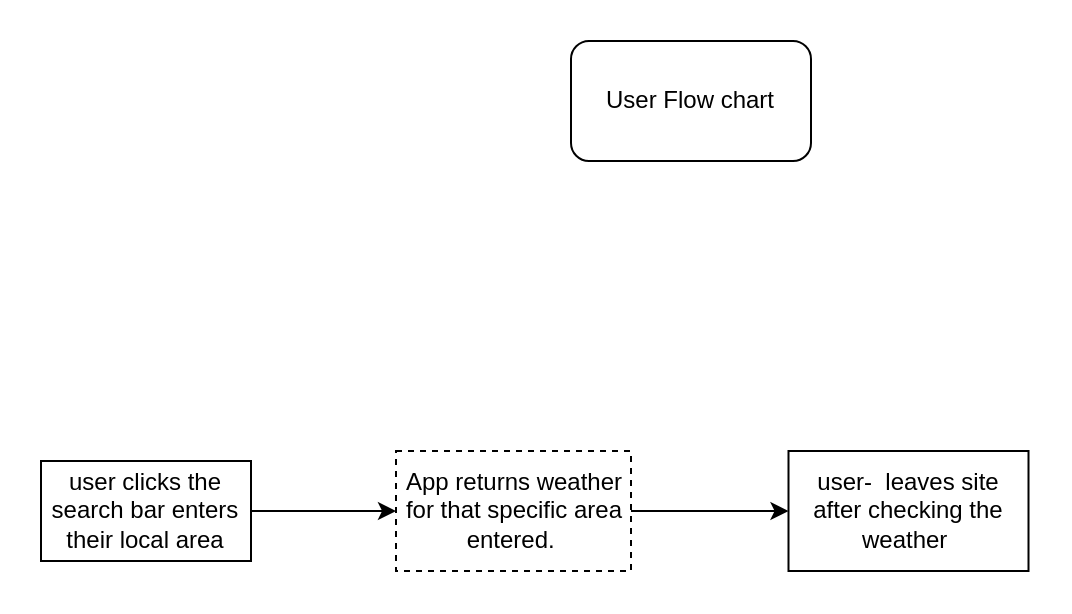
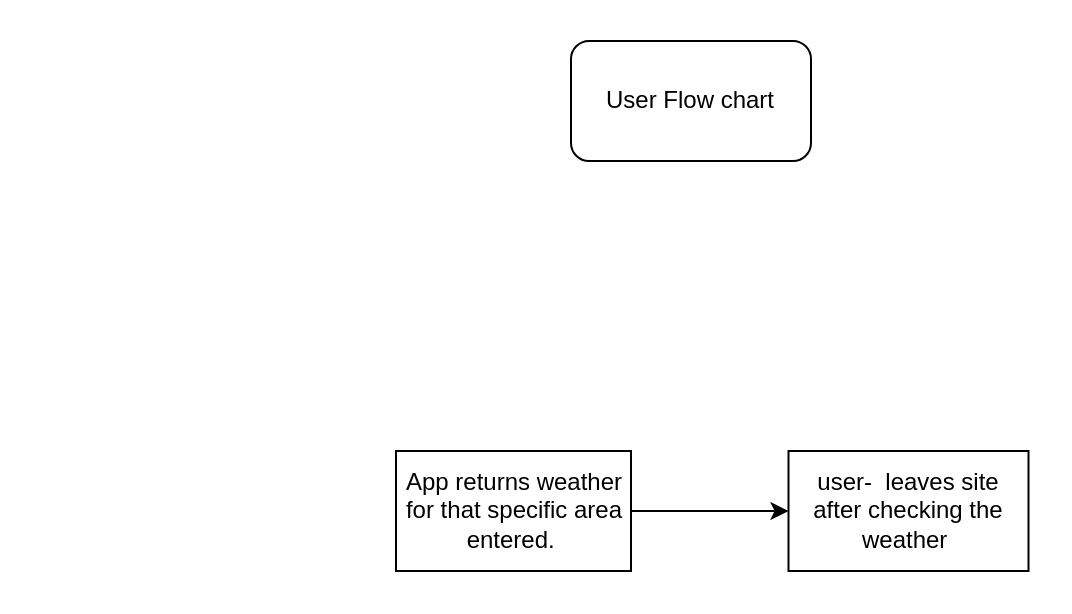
  <mxCell id="0" />
  <mxCell id="1" parent="0" />
- <mxCell id="2" value="" style="edgeStyle=none;html=1;" edge="1" parent="1" source="3" target="5"><mxGeometry relative="1" as="geometry" /></mxCell>
- <mxCell id="3" value="user clicks the search bar enters their local area" style="whiteSpace=wrap;html=1;rounded=0;" vertex="1" parent="1"><mxGeometry x="20" y="230" width="105" height="50" as="geometry" /></mxCell>
  <mxCell id="4" value="" style="edgeStyle=none;html=1;" edge="1" parent="1" source="5" target="6"><mxGeometry relative="1" as="geometry" /></mxCell>
- <mxCell id="5" value="App returns weather for that specific area entered.&amp;nbsp;" style="whiteSpace=wrap;html=1;rounded=0;dashed=1;" vertex="1" parent="1"><mxGeometry x="197.5" y="225" width="117.5" height="60" as="geometry" /></mxCell>
+ <mxCell id="5" value="App returns weather for that specific area entered.&amp;nbsp;" style="whiteSpace=wrap;html=1;rounded=0;" vertex="1" parent="1"><mxGeometry x="197.5" y="225" width="117.5" height="60" as="geometry" /></mxCell>
  <mxCell id="6" value="user-&amp;nbsp; leaves site after checking the weather&amp;nbsp;" style="whiteSpace=wrap;html=1;rounded=0;" vertex="1" parent="1"><mxGeometry x="393.75" y="225" width="120" height="60" as="geometry" /></mxCell>
  <mxCell id="7" value="User Flow chart" style="rounded=1;whiteSpace=wrap;html=1;" vertex="1" parent="1"><mxGeometry x="285" y="20" width="120" height="60" as="geometry" /></mxCell>
